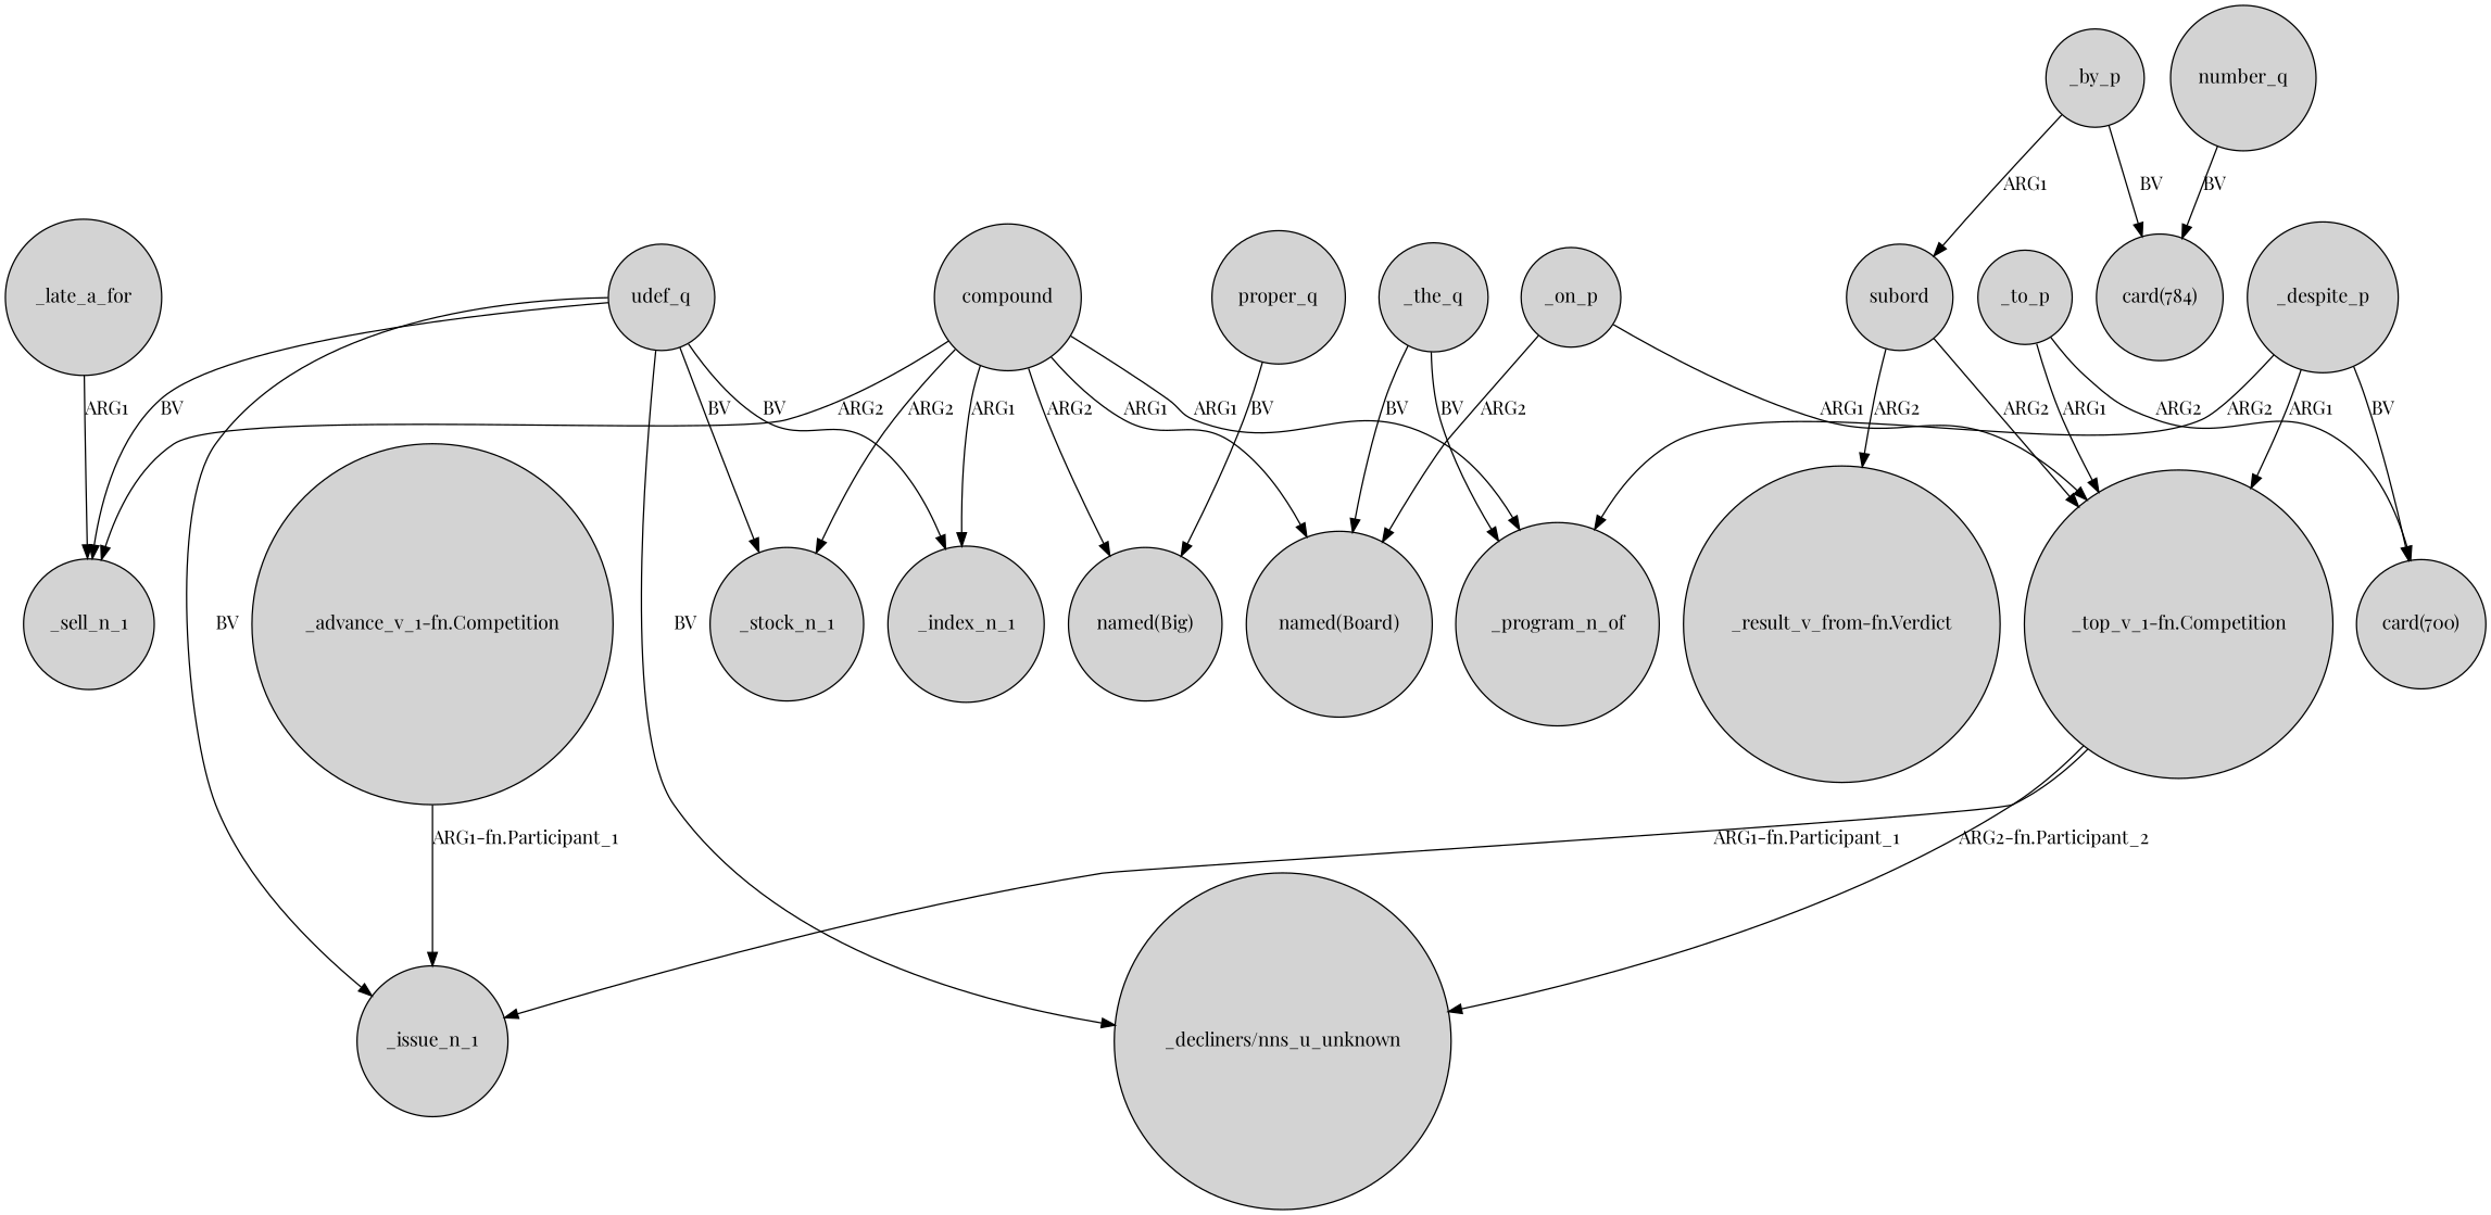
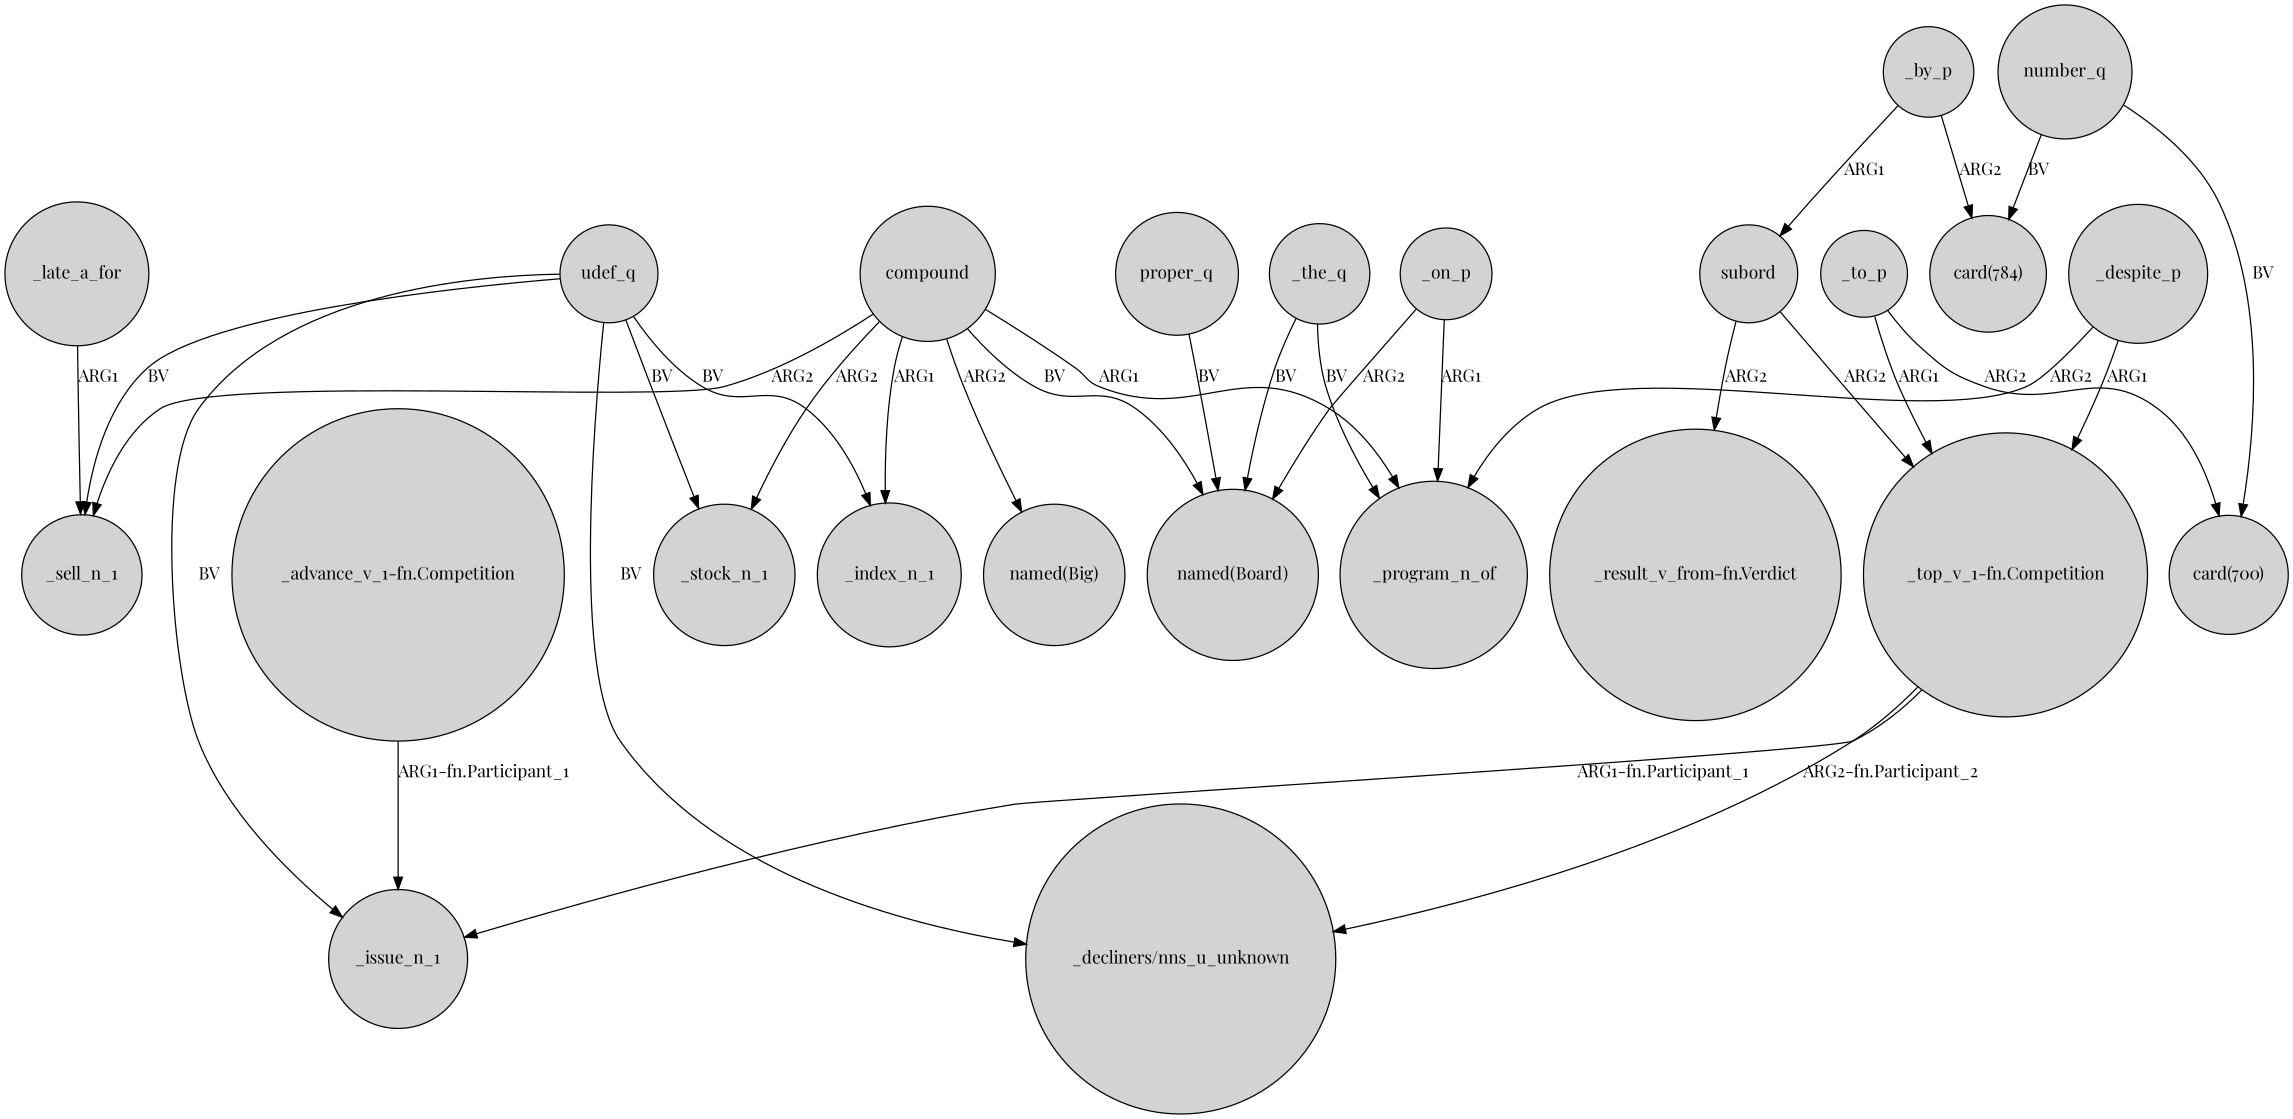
  digraph {
    fontname="Playfair Display"
    node [fontname="Playfair Display" shape=circle style=filled]
    edge [fontname="Playfair Display"]
    compound
    _sell_n_1
    "named(Board)"
    "named(Big)"
    _index_n_1
    _stock_n_1
    _program_n_of
    _the_q
    "_advance_v_1-fn.Competition"
    _issue_n_1
    udef_q
    "_decliners/nns_u_unknown"
    number_q
    "card(700)"
    "card(784)"
    _on_p
    "_top_v_1-fn.Competition"
    _late_a_for
    subord
    "_result_v_from-fn.Verdict"
    _by_p
    _despite_p
    _to_p
    proper_q
    compound -> _sell_n_1 [label=ARG2]
-   compound -> "named(Board)" [label=ARG1]
+   compound -> "named(Board)" [label=BV]
    compound -> "named(Big)" [label=ARG2]
    compound -> _index_n_1 [label=ARG1]
    compound -> _stock_n_1 [label=ARG2]
    compound -> _program_n_of [label=ARG1]
    _the_q -> "named(Board)" [label=BV]
    _the_q -> _program_n_of [label=BV]
    "_advance_v_1-fn.Competition" -> _issue_n_1 [label="ARG1-fn.Participant_1"]
    udef_q -> _sell_n_1 [label=BV]
    udef_q -> _index_n_1 [label=BV]
    udef_q -> _stock_n_1 [label=BV]
    udef_q -> _issue_n_1 [label=BV]
    udef_q -> "_decliners/nns_u_unknown" [label=BV]
-   _despite_p -> "card(700)" [label=BV]
+   number_q -> "card(700)" [label=BV]
    number_q -> "card(784)" [label=BV]
    _on_p -> "named(Board)" [label=ARG2]
-   _on_p -> "_top_v_1-fn.Competition" [label=ARG1]
+   _on_p -> _program_n_of [label=ARG1]
    "_top_v_1-fn.Competition" -> _issue_n_1 [label="ARG1-fn.Participant_1"]
    "_top_v_1-fn.Competition" -> "_decliners/nns_u_unknown" [label="ARG2-fn.Participant_2"]
    _late_a_for -> _sell_n_1 [label=ARG1]
    subord -> "_top_v_1-fn.Competition" [label=ARG2]
    subord -> "_result_v_from-fn.Verdict" [label=ARG2]
-   _by_p -> "card(784)" [label=BV]
+   _by_p -> "card(784)" [label=ARG2]
    _by_p -> subord [label=ARG1]
    _despite_p -> _program_n_of [label=ARG2]
    _despite_p -> "_top_v_1-fn.Competition" [label=ARG1]
    _to_p -> "card(700)" [label=ARG2]
    _to_p -> "_top_v_1-fn.Competition" [label=ARG1]
-   proper_q -> "named(Big)" [label=BV]
+   proper_q -> "named(Board)" [label=BV]
  }
